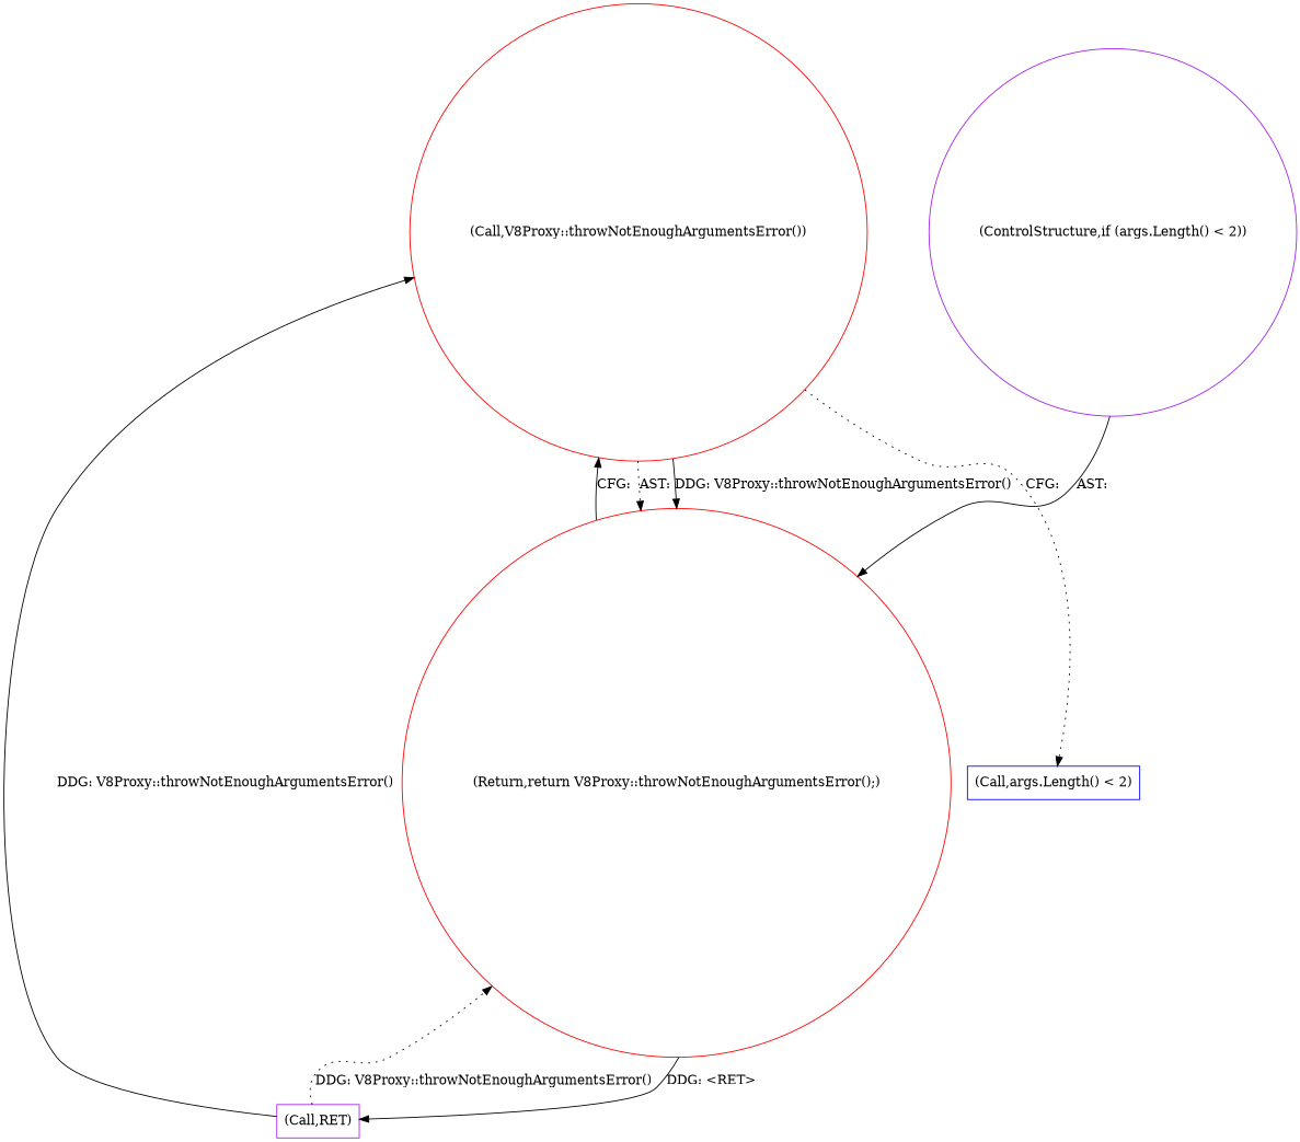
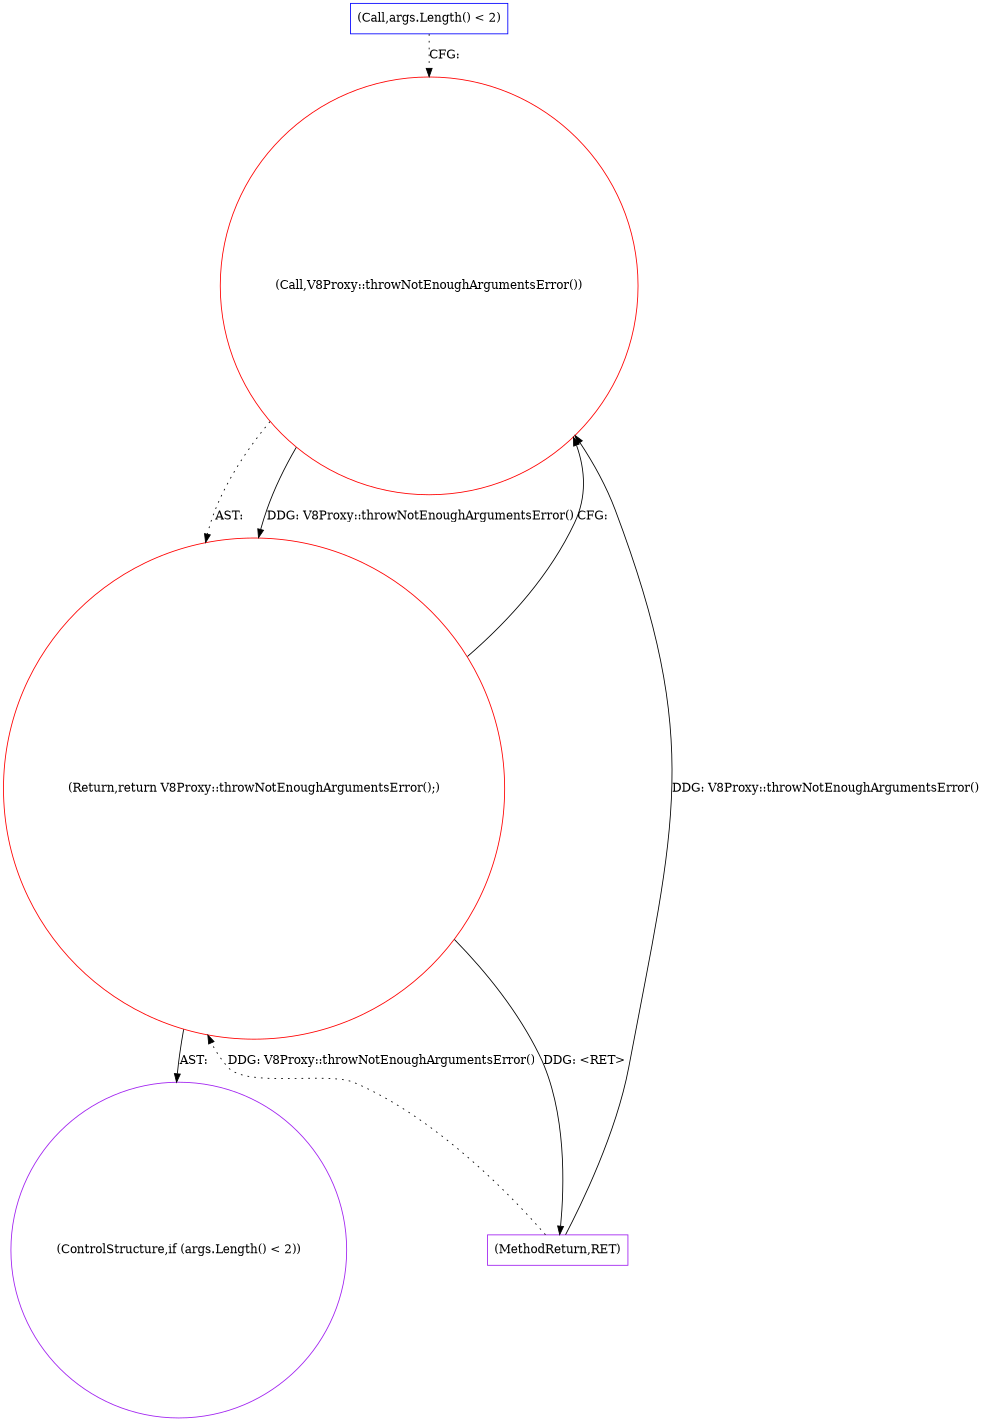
  digraph {
    node [color=red shape=circle]
    edge [style=solid]
    n1 [label="(Call,V8Proxy::throwNotEnoughArgumentsError())"]
    n2 [label="(Return,return V8Proxy::throwNotEnoughArgumentsError();)"]
    n3 [color=blue label="(Call,args.Length() < 2)" shape=box]
-   n4 [color=purple label="(Call,RET)" shape=box]
+   n4 [color=purple label="(MethodReturn,RET)" shape=box]
    n5 [color=purple label="(ControlStructure,if (args.Length() < 2))"]
    n1 -> n2 [label="AST: " style=dotted]
    n1 -> n2 [label="DDG: V8Proxy::throwNotEnoughArgumentsError()"]
-   n1 -> n3 [label="CFG: " style=dotted]
+   n3 -> n1 [label="CFG: " style=dotted]
    n2 -> n1 [label="CFG: "]
    n2 -> n4 [label="DDG: <RET>"]
-   n5 -> n2 [label="AST: "]
+   n2 -> n5 [label="AST: "]
    n4 -> n1 [label="DDG: V8Proxy::throwNotEnoughArgumentsError()"]
    n4 -> n2 [label="DDG: V8Proxy::throwNotEnoughArgumentsError()" style=dotted]
  }
